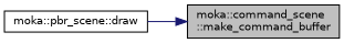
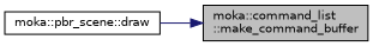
  digraph {
    rankdir=RL
    node [color=black fontname=Helvetica fontsize=10 shape=record style=filled]
-   n1 [fillcolor=grey75 fontcolor=black height=0.2 label="moka::command_scene\l::make_command_buffer" width=0.4]
+   n1 [fillcolor=grey75 fontcolor=black height=0.2 label="moka::command_list\l::make_command_buffer" width=0.4]
    n2 [fillcolor=white height=0.2 label="moka::pbr_scene::draw" width=0.4]
    n1 -> n2 [color=midnightblue dir=back fontname=Helvetica fontsize=10 labelfontname=Helvetica labelfontsize=10 style=solid]
  }
